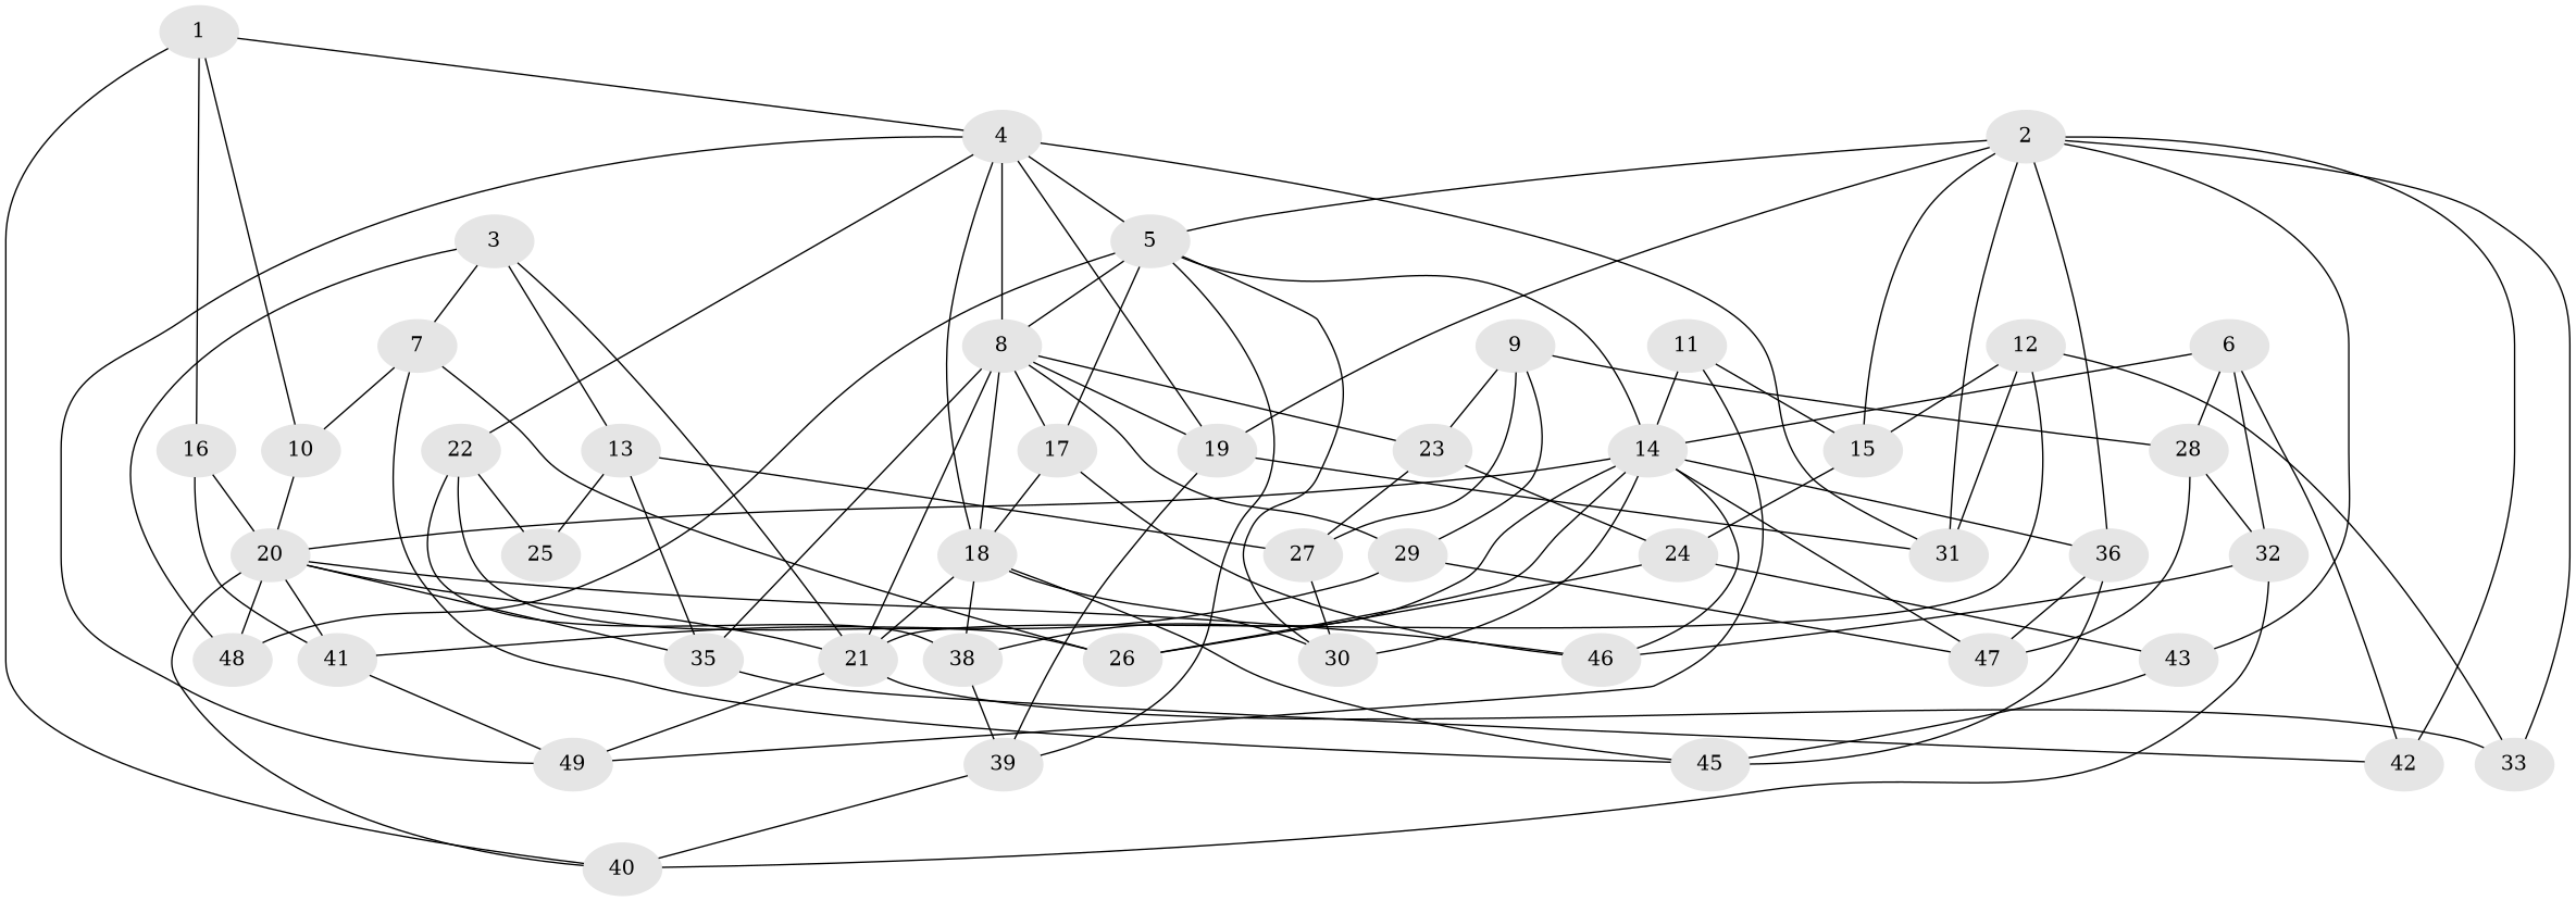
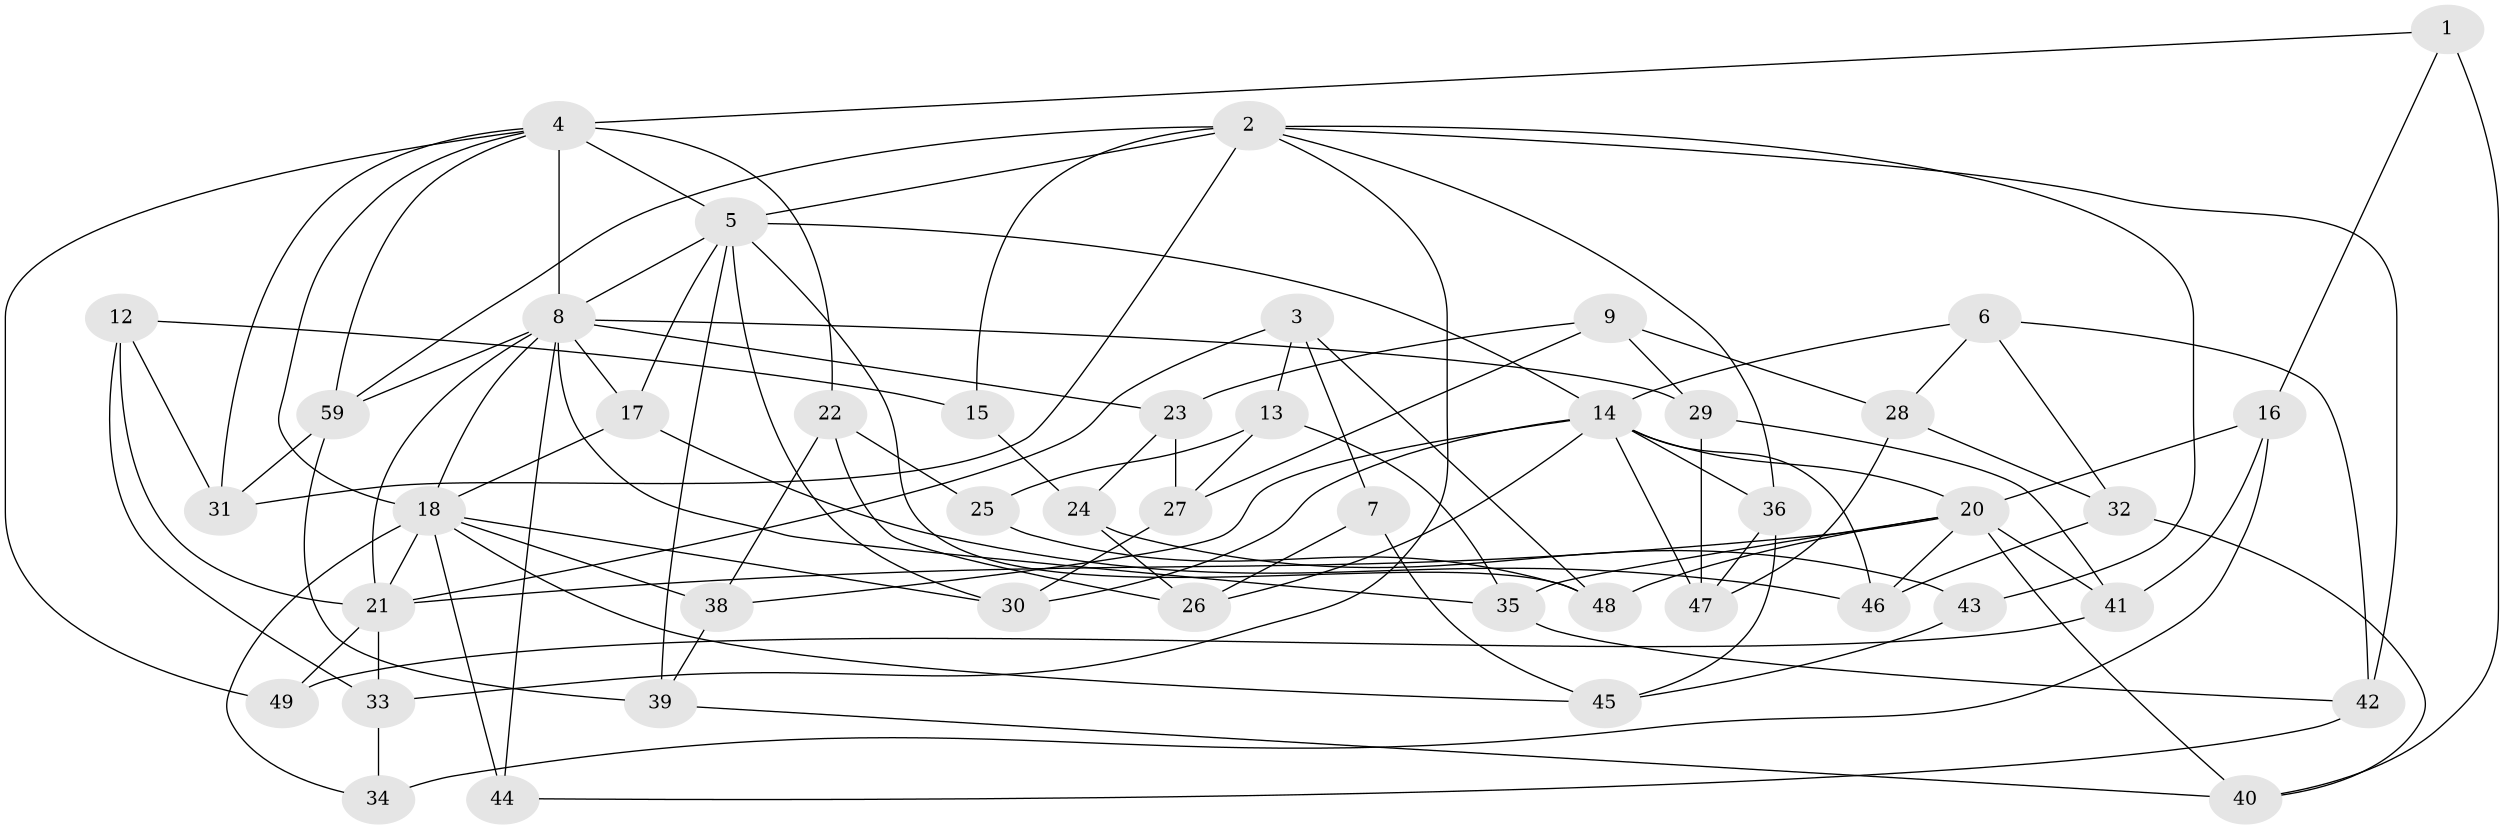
  graph {
    node [color=gray90 style=filled]
    edge [weight=1.0]
    1
    4
-   10
    16
    40
    5
-   19
+   19 [label=59]
    31
    8
    18
    22
    49
    20
+   34
    41
    2
    15
    33
    36
    42
    43
    48
    14
    17
    30
    39
    24
    45
    47
+   44
    3
    7
    13
    21
    26
    25
    35
    27
    23
    29
    38
    46
    6
    28
    32
    9
-   11
    12
    1 -- 4
-   1 -- 10
    1 -- 16
    1 -- 40
    4 -- 5
    4 -- 19
    4 -- 31
    4 -- 8 [weight=2.0]
    4 -- 18
    4 -- 22
    4 -- 49
-   10 -- 20 [weight=2.0]
    16 -- 20
+   16 -- 34
    16 -- 41
    5 -- 8 [weight=2.0]
    5 -- 48
    5 -- 14 [weight=2.0]
    5 -- 17
    5 -- 30
    5 -- 39
    19 -- 31
    19 -- 39
    8 -- 19
    8 -- 18
    8 -- 17
+   8 -- 44
    8 -- 21
    8 -- 35
    8 -- 23
    8 -- 29
+   18 -- 34
    18 -- 30
    18 -- 45
+   18 -- 44
    18 -- 21 [weight=2.0]
    18 -- 38
    22 -- 26
    22 -- 25
    22 -- 38
    20 -- 40
    20 -- 41
    20 -- 48
    20 -- 21
    20 -- 35
    20 -- 46
    41 -- 49
    2 -- 5
    2 -- 19 [weight=2.0]
    2 -- 31
    2 -- 15
    2 -- 33
    2 -- 36
    2 -- 42
    2 -- 43 [weight=2.0]
    15 -- 24
+   33 -- 34
    36 -- 45
    36 -- 47
+   42 -- 44
    43 -- 45
    14 -- 20
    14 -- 36
    14 -- 30
    14 -- 47
    14 -- 26
    14 -- 38
    14 -- 46
    17 -- 18
    17 -- 46
    39 -- 40
    24 -- 43
    24 -- 26
    3 -- 48
    3 -- 7
    3 -- 13
    3 -- 21
-   7 -- 10
    7 -- 45
    7 -- 26
    13 -- 25
    13 -- 35
    13 -- 27
    21 -- 49
    21 -- 33
+   25 -- 48
    35 -- 42
    27 -- 30
    23 -- 24
    23 -- 27
    29 -- 41
    29 -- 47
    38 -- 39
    6 -- 42
    6 -- 14
    6 -- 28
    6 -- 32
    28 -- 47
    28 -- 32
    32 -- 40
    32 -- 46
    9 -- 27
    9 -- 23
    9 -- 29
    9 -- 28
-   11 -- 49
-   11 -- 15
-   11 -- 14 [weight=2.0]
    12 -- 31
    12 -- 15
    12 -- 33
    12 -- 21
  }
